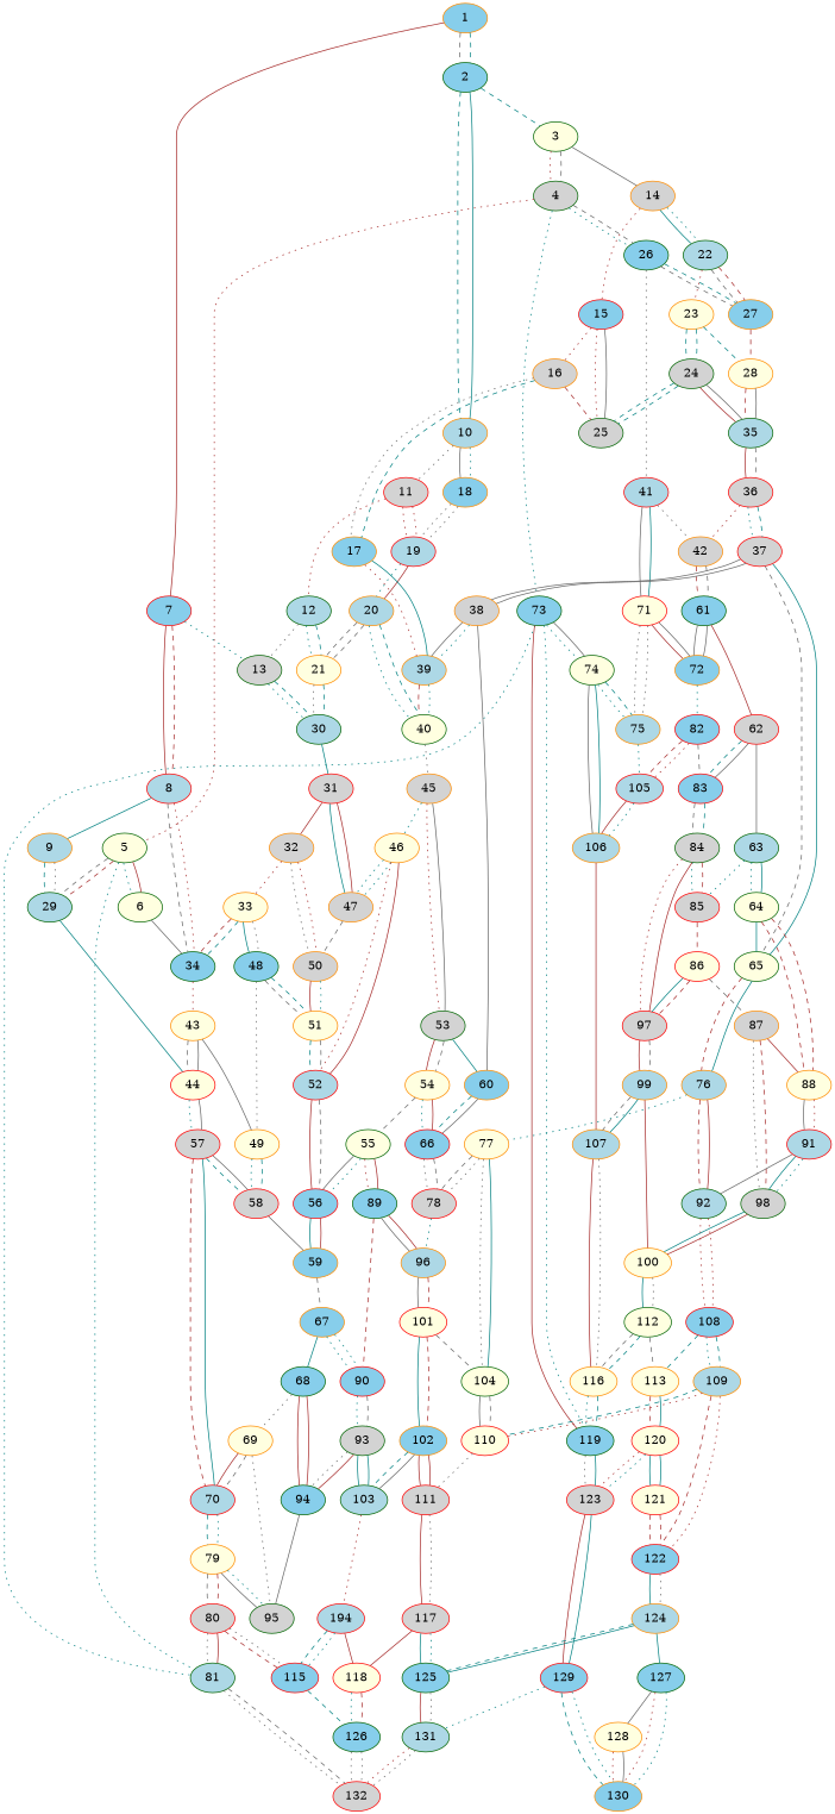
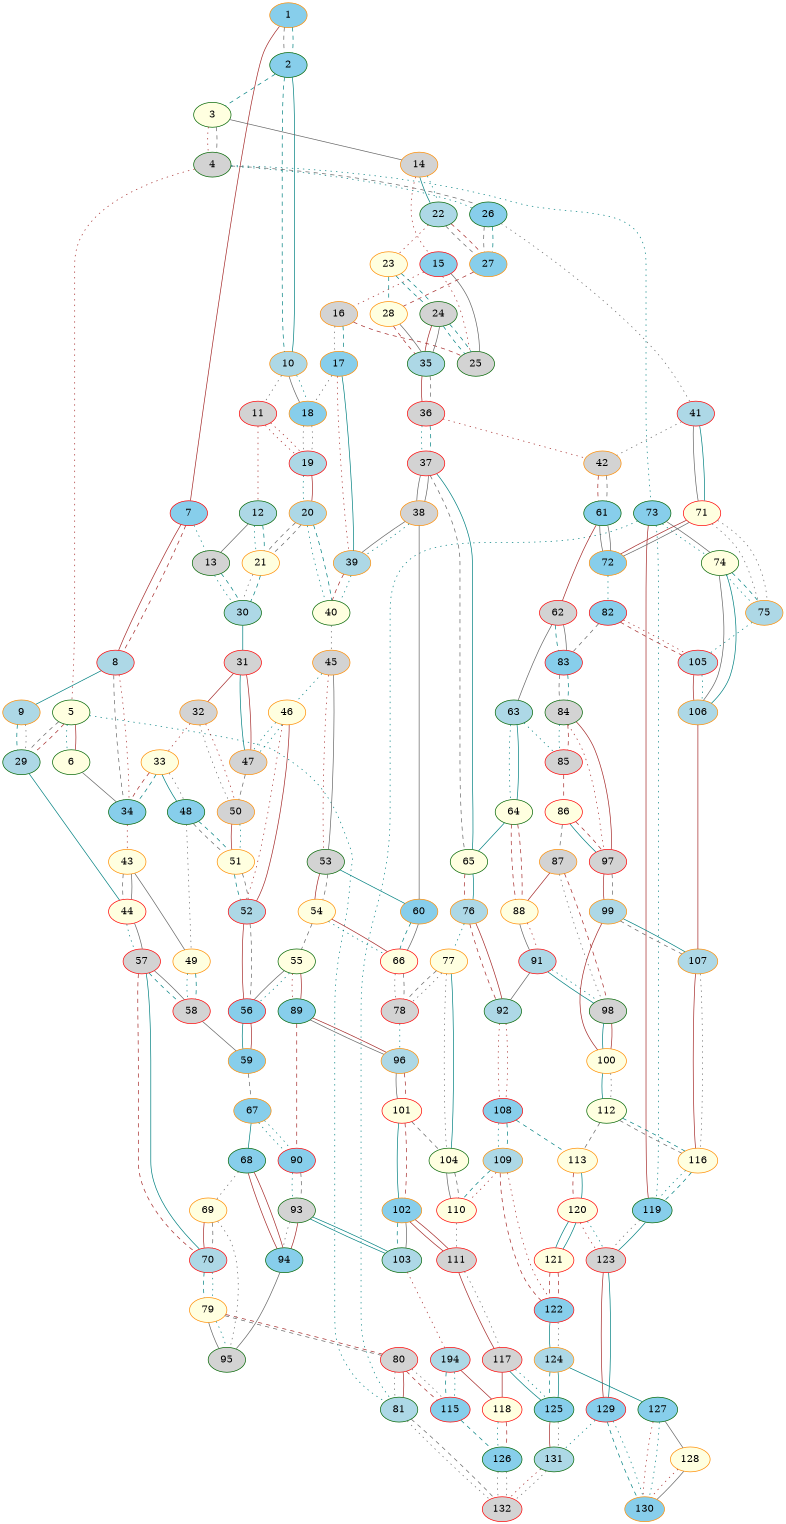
  graph {
    node [color=darkorange fillcolor=lightyellow style=filled]
    edge [color=teal style=dotted]
    1 [fillcolor=skyblue]
    2 [color=darkgreen fillcolor=skyblue]
    7 [color=red fillcolor=skyblue]
    3 [color=darkgreen]
    10 [fillcolor=lightblue]
    8 [color=red fillcolor=lightblue]
    13 [color=darkgreen fillcolor=lightgrey]
    4 [color=darkgreen fillcolor=lightgrey]
    14 [fillcolor=lightgrey]
    11 [color=red fillcolor=lightgrey]
    18 [fillcolor=skyblue]
    5 [color=darkgreen]
    26 [color=darkgreen fillcolor=skyblue]
    73 [color=darkgreen fillcolor=skyblue]
    15 [color=red fillcolor=skyblue]
    22 [color=darkgreen fillcolor=lightblue]
    6 [color=darkgreen]
    29 [color=darkgreen fillcolor=lightblue]
    81 [color=darkgreen fillcolor=lightblue]
    27 [fillcolor=skyblue]
    41 [color=red fillcolor=lightblue]
    74 [color=darkgreen]
    119 [color=darkgreen fillcolor=skyblue]
    34 [color=darkgreen fillcolor=skyblue]
    44 [color=red]
    132 [color=red fillcolor=lightgrey]
    9 [fillcolor=lightblue]
    30 [color=darkgreen fillcolor=lightblue]
    43
    12 [color=darkgreen fillcolor=lightblue]
    19 [color=red fillcolor=lightblue]
    21
    20 [fillcolor=lightblue]
    31 [color=red fillcolor=lightgrey]
    16 [fillcolor=lightgrey]
    25 [color=darkgreen fillcolor=lightgrey]
    23
    17 [fillcolor=skyblue]
    39 [fillcolor=lightblue]
    40 [color=darkgreen]
    45 [fillcolor=lightgrey]
    24 [color=darkgreen fillcolor=lightgrey]
    28
    35 [color=darkgreen fillcolor=lightblue]
    36 [color=red fillcolor=lightgrey]
    42 [fillcolor=lightgrey]
    71 [color=red]
    57 [color=red fillcolor=lightgrey]
    32 [fillcolor=lightgrey]
    47 [fillcolor=lightgrey]
    33
    50 [fillcolor=lightgrey]
    48 [color=darkgreen fillcolor=skyblue]
    51
    49
    37 [color=red fillcolor=lightgrey]
    38 [fillcolor=lightgrey]
    65 [color=darkgreen]
    61 [color=darkgreen fillcolor=skyblue]
    60 [fillcolor=skyblue]
    76 [fillcolor=lightblue]
-   66 [color=red fillcolor=skyblue]
+   66 [color=red]
    46
    53 [color=darkgreen fillcolor=lightgrey]
    72 [fillcolor=skyblue]
    75 [fillcolor=lightblue]
    62 [color=red fillcolor=lightgrey]
    58 [color=red fillcolor=lightgrey]
    70 [color=red fillcolor=lightblue]
    52 [color=red fillcolor=lightblue]
    54
    56 [color=red fillcolor=skyblue]
    59 [fillcolor=skyblue]
    55 [color=darkgreen]
    89 [color=darkgreen fillcolor=skyblue]
    78 [color=red fillcolor=lightgrey]
    90 [color=red fillcolor=skyblue]
    96 [fillcolor=lightblue]
    67 [fillcolor=skyblue]
    79
    68 [color=darkgreen fillcolor=skyblue]
    63 [color=darkgreen fillcolor=lightblue]
    83 [color=red fillcolor=skyblue]
    82 [color=red fillcolor=skyblue]
    64 [color=darkgreen]
    85 [color=red fillcolor=lightgrey]
    84 [color=darkgreen fillcolor=lightgrey]
    88
    86 [color=red]
    91 [color=red fillcolor=lightblue]
    77
    92 [color=darkgreen fillcolor=lightblue]
    69
    94 [color=darkgreen fillcolor=skyblue]
    93 [color=darkgreen fillcolor=lightgrey]
    95 [color=darkgreen fillcolor=lightgrey]
    80 [color=red fillcolor=lightgrey]
    105 [color=red fillcolor=lightblue]
    106 [fillcolor=lightblue]
    123 [color=red fillcolor=lightgrey]
    107 [fillcolor=lightblue]
    104 [color=darkgreen]
    108 [color=red fillcolor=skyblue]
    110 [color=red]
    101 [color=red]
    115 [color=red fillcolor=skyblue]
    126 [color=darkgreen fillcolor=skyblue]
    97 [color=red fillcolor=lightgrey]
    99 [fillcolor=lightblue]
    87 [fillcolor=lightgrey]
    98 [color=darkgreen fillcolor=lightgrey]
    100
    103 [color=darkgreen fillcolor=lightblue]
    109 [fillcolor=lightblue]
    113
    n116 [color=red fillcolor=lightblue label=194]
    102 [fillcolor=skyblue]
    112 [color=darkgreen]
    116
    111 [color=red fillcolor=lightgrey]
    117 [color=red fillcolor=lightgrey]
    118 [color=red]
    122 [color=red fillcolor=skyblue]
    120 [color=red]
    124 [fillcolor=lightblue]
    125 [color=darkgreen fillcolor=skyblue]
    121 [color=red]
    131 [color=darkgreen fillcolor=lightblue]
    129 [color=red fillcolor=skyblue]
    127 [color=darkgreen fillcolor=skyblue]
    130 [fillcolor=skyblue]
    128
    1 -- 2 [color=gray40 style=dashed]
    1 -- 2 [style=dashed]
    1 -- 7 [color=brown style=solid]
    2 -- 3 [style=dashed]
    2 -- 10 [style=dashed]
    2 -- 10 [style=solid]
    7 -- 8 [color=brown style=solid]
    7 -- 8 [color=brown style=dashed]
    7 -- 13
    3 -- 4 [color=brown]
    3 -- 4 [color=gray40 style=dashed]
    3 -- 14 [color=gray40 style=solid]
    10 -- 11 [color=gray40]
    10 -- 18 [color=gray40 style=solid]
    10 -- 18
    8 -- 34 [color=gray40 style=dashed]
    8 -- 34 [color=brown]
    8 -- 9 [style=solid]
    13 -- 30
    13 -- 30 [style=dashed]
    4 -- 5 [color=brown]
    4 -- 26
    4 -- 26 [color=gray40 style=dashed]
    4 -- 73
    14 -- 15 [color=brown]
    14 -- 22 [style=solid]
    14 -- 22
    11 -- 12 [color=brown]
    11 -- 19 [color=brown]
    11 -- 19 [color=brown]
    18 -- 19 [color=gray40]
    18 -- 19 [color=gray40]
    5 -- 6
    5 -- 6 [color=brown style=solid]
    5 -- 29 [color=gray40 style=dashed]
    5 -- 29 [color=brown style=dashed]
    5 -- 81
    26 -- 27 [color=gray40 style=dashed]
    26 -- 27 [style=dashed]
    26 -- 41 [color=gray40]
    73 -- 81
    73 -- 74
    73 -- 74 [color=gray40 style=solid]
    73 -- 119 [color=brown style=solid]
    73 -- 119
    15 -- 16 [color=brown]
    15 -- 25 [color=brown]
    15 -- 25 [color=gray40 style=solid]
    22 -- 27 [color=gray40 style=dashed]
    22 -- 27 [color=brown style=dashed]
    22 -- 23 [color=brown]
    6 -- 34 [color=gray40 style=solid]
    29 -- 44 [style=solid]
    81 -- 132 [color=gray40]
    81 -- 132 [color=gray40 style=dashed]
    27 -- 28 [color=brown style=dashed]
    41 -- 42 [color=gray40]
    41 -- 71 [color=gray40 style=solid]
    41 -- 71 [style=solid]
    74 -- 75
    74 -- 75 [style=dashed]
    74 -- 106 [color=gray40 style=solid]
    74 -- 106 [style=solid]
    119 -- 123 [color=gray40]
    119 -- 123 [style=solid]
    34 -- 43 [color=brown]
    44 -- 57
    44 -- 57 [color=gray40 style=solid]
    9 -- 29 [style=dashed]
    9 -- 29 [color=gray40]
    30 -- 31 [style=solid]
    43 -- 44 [color=gray40 style=dashed]
    43 -- 44 [color=gray40 style=solid]
    43 -- 49 [color=gray40 style=solid]
-   12 -- 13 [color=gray40]
+   12 -- 13 [color=gray40 style=solid]
    12 -- 21
    12 -- 21 [style=dashed]
    19 -- 20
    19 -- 20 [color=brown style=solid]
    21 -- 30 [color=gray40]
    21 -- 30 [style=dashed]
    20 -- 21 [color=gray40 style=dashed]
    20 -- 21 [color=gray40 style=dashed]
    20 -- 40
    20 -- 40 [style=dashed]
    31 -- 32 [color=brown style=solid]
    31 -- 47 [style=solid]
    31 -- 47 [color=brown style=solid]
    16 -- 25 [color=brown style=dashed]
    16 -- 17 [color=gray40]
    16 -- 17 [style=dashed]
    23 -- 24 [style=dashed]
    23 -- 24 [style=dashed]
    23 -- 28 [style=dashed]
+   17 -- 18 [color=gray40]
    17 -- 39 [color=brown]
    17 -- 39 [style=solid]
    39 -- 40 [color=brown style=dashed]
    39 -- 40
    40 -- 45 [color=gray40]
    45 -- 46
    45 -- 53 [color=brown]
    45 -- 53 [color=gray40 style=solid]
    24 -- 25 [style=dashed]
    24 -- 25 [style=dashed]
    24 -- 35 [color=brown style=solid]
    24 -- 35 [color=gray40 style=solid]
    28 -- 35 [color=brown style=dashed]
    28 -- 35 [color=gray40 style=solid]
    35 -- 36 [color=brown style=solid]
    35 -- 36 [color=gray40 style=dashed]
    36 -- 42 [color=brown]
    36 -- 37
    36 -- 37 [style=dashed]
    42 -- 61 [color=brown style=dashed]
    42 -- 61 [color=gray40 style=dashed]
    71 -- 72 [color=brown style=solid]
    71 -- 72 [color=gray40 style=solid]
    71 -- 75 [color=gray40]
    71 -- 75 [color=gray40]
    57 -- 58 [style=dashed]
    57 -- 58 [color=gray40 style=solid]
    57 -- 70 [color=brown style=dashed]
    57 -- 70 [style=solid]
    32 -- 33 [color=brown]
    32 -- 50 [color=gray40]
    32 -- 50 [color=brown]
    47 -- 50 [color=gray40 style=dashed]
    33 -- 34 [color=brown style=dashed]
    33 -- 34 [style=dashed]
    33 -- 48 [style=solid]
    33 -- 48 [color=gray40]
    50 -- 51 [color=brown style=solid]
    50 -- 51
    48 -- 51 [color=gray40 style=dashed]
    48 -- 51 [style=dashed]
    48 -- 49 [color=gray40]
    51 -- 52 [style=dashed]
    51 -- 52 [color=gray40 style=dashed]
    49 -- 58
    49 -- 58 [style=dashed]
    37 -- 38 [color=gray40 style=solid]
    37 -- 38 [color=gray40 style=solid]
    37 -- 65 [color=gray40 style=dashed]
    37 -- 65 [style=solid]
    38 -- 39 [color=gray40 style=solid]
    38 -- 39
    38 -- 60 [color=gray40 style=solid]
    65 -- 76 [color=brown style=dashed]
    65 -- 76 [style=solid]
    61 -- 72 [color=gray40 style=solid]
    61 -- 72 [color=gray40 style=solid]
    61 -- 62 [color=brown style=solid]
    60 -- 66 [style=dashed]
    60 -- 66 [color=gray40 style=solid]
    76 -- 77
    76 -- 92 [color=brown style=dashed]
    76 -- 92 [color=brown style=solid]
    66 -- 78 [color=gray40]
    66 -- 78 [color=gray40 style=dashed]
    46 -- 47
    46 -- 47
    46 -- 52 [color=brown]
    46 -- 52 [color=brown style=solid]
    53 -- 60 [style=solid]
    53 -- 54 [color=brown style=solid]
    53 -- 54 [color=gray40 style=dashed]
    72 -- 82
    75 -- 105
    62 -- 63 [color=gray40 style=solid]
    62 -- 83 [style=dashed]
    62 -- 83 [color=gray40 style=solid]
    58 -- 59 [color=gray40 style=solid]
    70 -- 79 [style=dashed]
    70 -- 79
    52 -- 56 [color=brown style=solid]
    52 -- 56 [color=gray40 style=dashed]
    54 -- 66
    54 -- 66 [color=brown style=solid]
    54 -- 55 [color=gray40 style=dashed]
    56 -- 59 [style=solid]
    56 -- 59 [color=brown style=solid]
    59 -- 67 [color=gray40 style=dashed]
    55 -- 56 [color=gray40 style=solid]
    55 -- 56
    55 -- 89 [color=brown]
    55 -- 89 [color=brown style=solid]
    89 -- 90 [color=brown style=dashed]
    89 -- 96 [color=gray40 style=solid]
    89 -- 96 [color=brown style=solid]
    78 -- 96
    90 -- 93
    90 -- 93 [color=gray40 style=dashed]
    96 -- 101 [color=gray40 style=solid]
    96 -- 101 [color=brown style=dashed]
    67 -- 90
    67 -- 90
    67 -- 68 [style=solid]
    79 -- 95 [color=gray40 style=solid]
    79 -- 95
    79 -- 80 [color=gray40 style=dashed]
    79 -- 80 [color=brown style=dashed]
    68 -- 69 [color=gray40]
    68 -- 94 [color=brown style=solid]
    68 -- 94 [color=brown style=solid]
    63 -- 64
    63 -- 64 [style=solid]
    63 -- 85
    83 -- 84 [color=gray40 style=dashed]
    83 -- 84 [style=dashed]
    82 -- 83 [color=gray40 style=dashed]
    82 -- 105 [color=brown style=dashed]
    82 -- 105 [color=brown]
    64 -- 65 [style=solid]
    64 -- 88 [color=brown style=dashed]
    64 -- 88 [color=brown style=dashed]
    85 -- 86 [color=brown style=dashed]
    84 -- 85
    84 -- 85 [color=brown style=dashed]
    84 -- 97 [color=brown]
    84 -- 97 [color=brown style=solid]
    88 -- 91 [color=gray40 style=solid]
    88 -- 91 [color=brown]
    86 -- 97 [style=solid]
    86 -- 97 [color=brown style=dashed]
    86 -- 87 [color=gray40 style=dashed]
    91 -- 92 [color=gray40 style=solid]
    91 -- 98 [style=solid]
    91 -- 98
    77 -- 78 [color=gray40 style=dashed]
    77 -- 78 [color=gray40]
    77 -- 104 [color=gray40]
    77 -- 104 [style=solid]
    92 -- 108 [color=brown]
    92 -- 108 [color=brown]
    69 -- 70 [color=brown style=solid]
    69 -- 70 [color=gray40 style=dashed]
    69 -- 95 [color=gray40]
    94 -- 95 [color=gray40 style=solid]
    93 -- 94 [color=gray40]
    93 -- 94 [color=brown style=solid]
    93 -- 103 [style=solid]
    93 -- 103 [style=solid]
    80 -- 81 [color=gray40]
    80 -- 81 [color=brown style=solid]
    80 -- 115 [color=brown style=dashed]
    80 -- 115 [color=gray40]
    105 -- 106 [color=brown style=solid]
    105 -- 106
    106 -- 107 [color=brown style=solid]
    123 -- 129 [color=brown style=solid]
    123 -- 129 [style=solid]
    107 -- 116 [color=brown style=solid]
    107 -- 116 [color=gray40]
    104 -- 110 [color=gray40 style=solid]
    104 -- 110 [color=gray40 style=dashed]
    108 -- 109
    108 -- 109 [style=dashed]
    108 -- 113 [style=dashed]
    110 -- 111 [color=gray40]
    101 -- 104 [color=gray40 style=dashed]
    101 -- 102 [style=solid]
    101 -- 102 [color=brown style=dashed]
    115 -- 126 [style=dashed]
    126 -- 132 [color=gray40]
    126 -- 132 [color=gray40]
    97 -- 99 [color=brown style=solid]
    97 -- 99 [color=gray40 style=dashed]
    99 -- 107 [color=gray40 style=dashed]
    99 -- 107 [style=solid]
    99 -- 100 [color=brown style=solid]
    87 -- 88 [color=brown style=solid]
    87 -- 98 [color=gray40]
    87 -- 98 [color=brown style=dashed]
    98 -- 100 [style=solid]
    98 -- 100 [color=brown style=solid]
    100 -- 112 [style=solid]
    100 -- 112 [color=gray40]
    103 -- n116 [color=brown]
    109 -- 110 [style=dashed]
    109 -- 110 [color=brown]
    109 -- 122 [color=brown style=dashed]
    109 -- 122 [color=brown]
    113 -- 120 [color=brown style=dashed]
    113 -- 120 [style=solid]
    n116 -- 115 [style=dashed]
    n116 -- 115
    n116 -- 118 [color=brown style=solid]
    102 -- 103 [style=dashed]
    102 -- 103 [color=gray40 style=solid]
    102 -- 111 [color=brown style=solid]
    102 -- 111 [color=brown style=solid]
    112 -- 113 [color=gray40 style=dashed]
    112 -- 116 [color=gray40 style=dashed]
    112 -- 116 [style=dashed]
    116 -- 119
    116 -- 119 [style=dashed]
    111 -- 117 [color=brown style=solid]
    111 -- 117 [color=gray40]
    117 -- 118 [color=brown style=solid]
    117 -- 125 [style=solid]
    117 -- 125
    118 -- 126
    118 -- 126 [color=brown style=dashed]
    122 -- 124 [style=solid]
    122 -- 124 [color=gray40]
    120 -- 123 [color=brown]
    120 -- 123
    120 -- 121 [style=solid]
    120 -- 121 [style=solid]
    124 -- 125 [style=dashed]
    124 -- 125 [style=solid]
    124 -- 127 [style=solid]
    125 -- 131 [color=brown style=solid]
    125 -- 131 [color=gray40]
    121 -- 122 [color=brown style=dashed]
    121 -- 122 [color=brown style=dashed]
    131 -- 132 [color=brown]
    131 -- 132 [color=gray40]
    129 -- 131
    129 -- 130 [style=dashed]
    129 -- 130
    127 -- 130 [color=brown]
    127 -- 130
    127 -- 128 [color=gray40 style=solid]
    128 -- 130 [color=brown]
    128 -- 130 [color=gray40 style=solid]
  }
